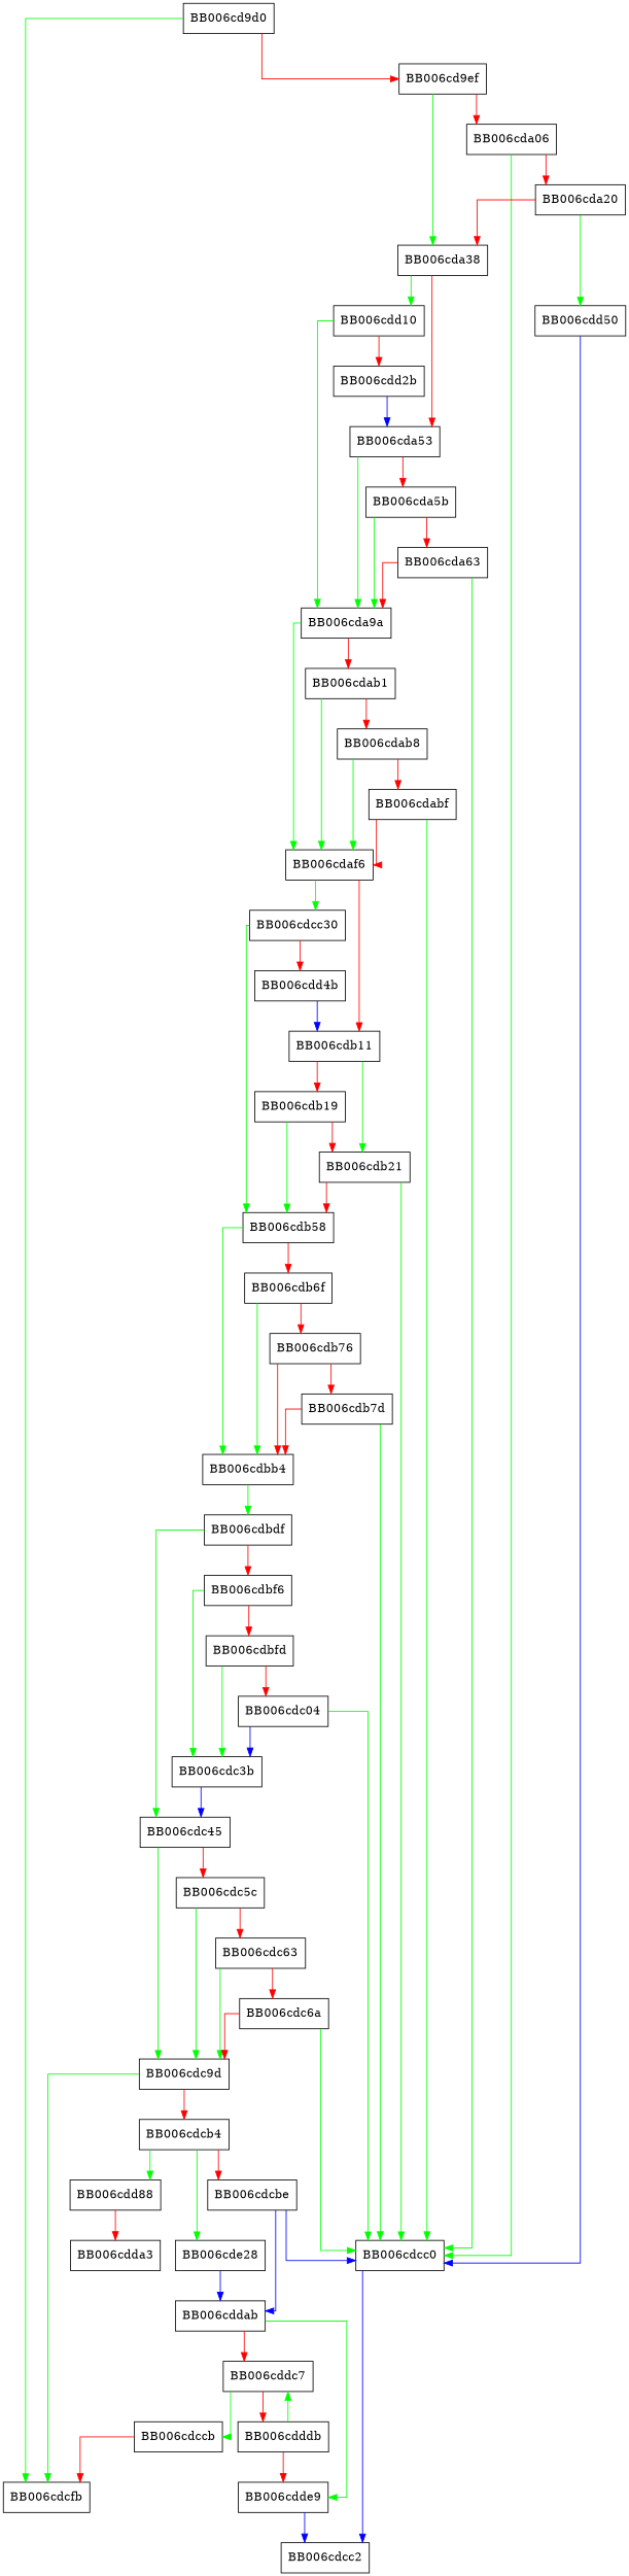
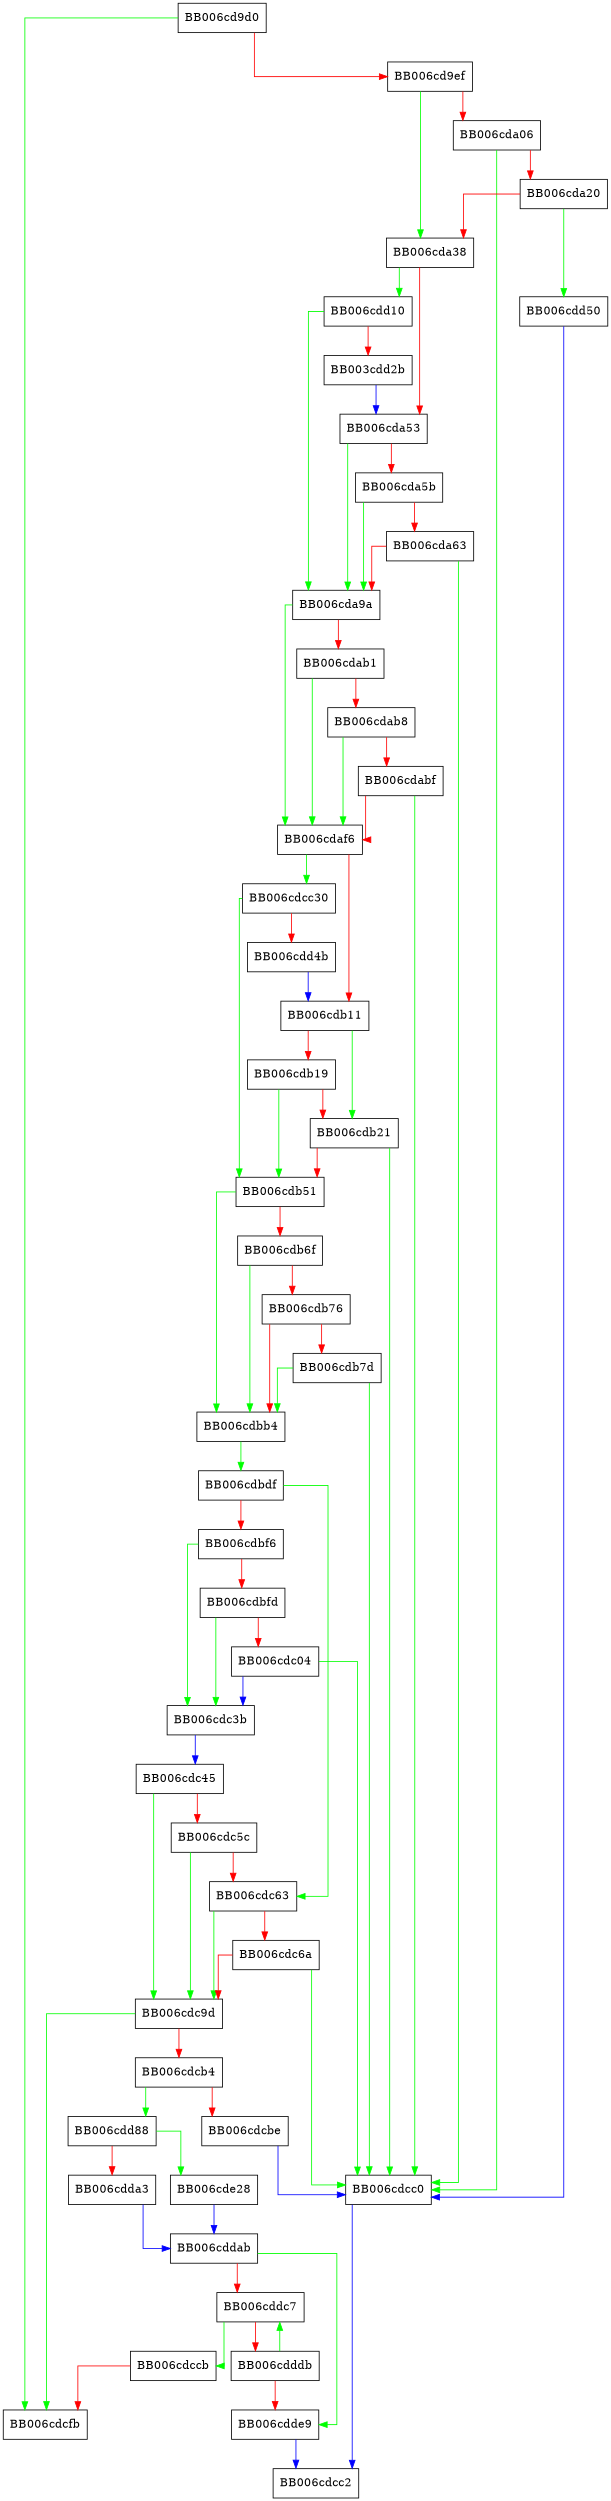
  digraph {
    splines=ortho
    node [shape=box]
    edge [color=red]
    BB006cd9d0
    BB006cdcfb
    BB006cd9ef
    BB006cda38
    BB006cda06
    BB006cdd10
    BB006cda53
    BB006cdcc0
    BB006cda20
    BB006cda9a
-   BB006cdd2b
+   BB006cdd2b [label=BB003cdd2b]
    BB006cda5b
    BB006cdcc2
    BB006cdd50
    BB006cdaf6
    BB006cdab1
    BB006cda63
    n18 [label=BB006cdcc30]
    BB006cdb11
    BB006cdab8
-   BB006cdb58
+   BB006cdb58 [label=BB006cdb51]
    BB006cdd4b
    BB006cdb19
    BB006cdb21
    BB006cdabf
    BB006cdbb4
    BB006cdb6f
    BB006cdbdf
    BB006cdb76
    BB006cdc45
    BB006cdbf6
    BB006cdb7d
    BB006cdc9d
    BB006cdc5c
    BB006cdc3b
    BB006cdbfd
    BB006cdcb4
    BB006cdc63
    BB006cdc04
    BB006cdd88
    BB006cdcbe
    BB006cdc6a
    BB006cde28
    BB006cdda3
    BB006cddab
    BB006cdccb
    BB006cdde9
    BB006cddc7
    BB006cdddb
    BB006cd9d0 -> BB006cdcfb [color=green]
    BB006cd9d0 -> BB006cd9ef
    BB006cd9ef -> BB006cda38 [color=green]
    BB006cd9ef -> BB006cda06
    BB006cda38 -> BB006cdd10 [color=green]
    BB006cda38 -> BB006cda53
    BB006cda06 -> BB006cdcc0 [color=green]
    BB006cda06 -> BB006cda20
    BB006cdd10 -> BB006cda9a [color=green]
    BB006cdd10 -> BB006cdd2b
    BB006cda53 -> BB006cda9a [color=green]
    BB006cda53 -> BB006cda5b
    BB006cdcc0 -> BB006cdcc2 [color=blue]
    BB006cda20 -> BB006cda38
    BB006cda20 -> BB006cdd50 [color=green]
    BB006cda9a -> BB006cdaf6 [color=green]
    BB006cda9a -> BB006cdab1
    BB006cdd2b -> BB006cda53 [color=blue]
    BB006cda5b -> BB006cda9a [color=green]
    BB006cda5b -> BB006cda63
    BB006cdd50 -> BB006cdcc0 [color=blue]
    BB006cdaf6 -> n18 [color=green]
    BB006cdaf6 -> BB006cdb11
    BB006cdab1 -> BB006cdaf6 [color=green]
    BB006cdab1 -> BB006cdab8
    BB006cda63 -> BB006cdcc0 [color=green]
    BB006cda63 -> BB006cda9a
    n18 -> BB006cdb58 [color=green]
    n18 -> BB006cdd4b
    BB006cdb11 -> BB006cdb19
    BB006cdb11 -> BB006cdb21 [color=green]
    BB006cdab8 -> BB006cdaf6 [color=green]
    BB006cdab8 -> BB006cdabf
    BB006cdb58 -> BB006cdbb4 [color=green]
    BB006cdb58 -> BB006cdb6f
    BB006cdd4b -> BB006cdb11 [color=blue]
    BB006cdb19 -> BB006cdb58 [color=green]
    BB006cdb19 -> BB006cdb21
    BB006cdb21 -> BB006cdcc0 [color=green]
    BB006cdb21 -> BB006cdb58
    BB006cdabf -> BB006cdcc0 [color=green]
    BB006cdabf -> BB006cdaf6
    BB006cdbb4 -> BB006cdbdf [color=green]
    BB006cdb6f -> BB006cdbb4 [color=green]
    BB006cdb6f -> BB006cdb76
-   BB006cdbdf -> BB006cdc45 [color=green]
+   BB006cdbdf -> BB006cdc63 [color=green]
    BB006cdbdf -> BB006cdbf6
    BB006cdb76 -> BB006cdbb4
    BB006cdb76 -> BB006cdb7d
    BB006cdc45 -> BB006cdc9d [color=green]
    BB006cdc45 -> BB006cdc5c
    BB006cdbf6 -> BB006cdc3b [color=green]
    BB006cdbf6 -> BB006cdbfd
    BB006cdb7d -> BB006cdcc0 [color=green]
-   BB006cdb7d -> BB006cdbb4
+   BB006cdb7d -> BB006cdbb4 [color=green]
    BB006cdc9d -> BB006cdcfb [color=green]
    BB006cdc9d -> BB006cdcb4
    BB006cdc5c -> BB006cdc9d [color=green]
    BB006cdc5c -> BB006cdc63
    BB006cdc3b -> BB006cdc45 [color=blue]
    BB006cdbfd -> BB006cdc3b [color=green]
    BB006cdbfd -> BB006cdc04
    BB006cdcb4 -> BB006cdd88 [color=green]
    BB006cdcb4 -> BB006cdcbe
    BB006cdc63 -> BB006cdc9d [color=green]
    BB006cdc63 -> BB006cdc6a
    BB006cdc04 -> BB006cdcc0 [color=green]
    BB006cdc04 -> BB006cdc3b [color=blue]
-   BB006cdcb4 -> BB006cde28 [color=green]
+   BB006cdd88 -> BB006cde28 [color=green]
    BB006cdd88 -> BB006cdda3
    BB006cdcbe -> BB006cdcc0 [color=blue]
    BB006cdc6a -> BB006cdcc0 [color=green]
    BB006cdc6a -> BB006cdc9d
    BB006cde28 -> BB006cddab [color=blue]
-   BB006cdcbe -> BB006cddab [color=blue]
+   BB006cdda3 -> BB006cddab [color=blue]
    BB006cddab -> BB006cdde9 [color=green]
    BB006cddab -> BB006cddc7
    BB006cdccb -> BB006cdcfb
    BB006cdde9 -> BB006cdcc2 [color=blue]
    BB006cddc7 -> BB006cdccb [color=green]
    BB006cddc7 -> BB006cdddb
    BB006cdddb -> BB006cdde9
    BB006cdddb -> BB006cddc7 [color=green]
  }
